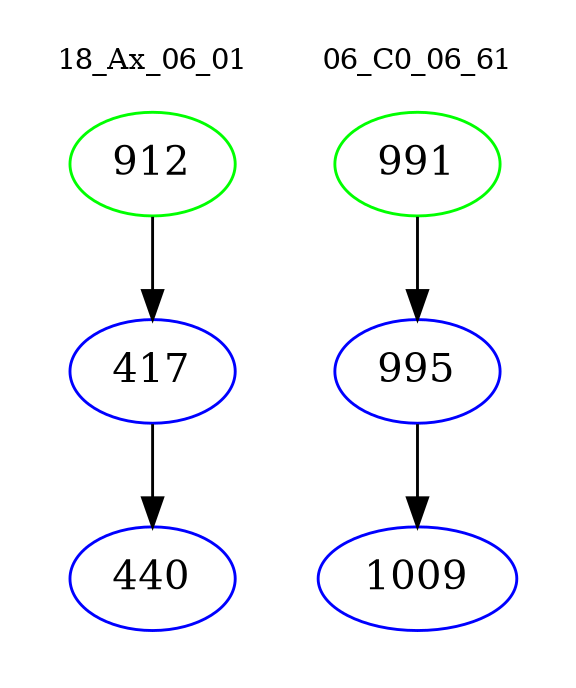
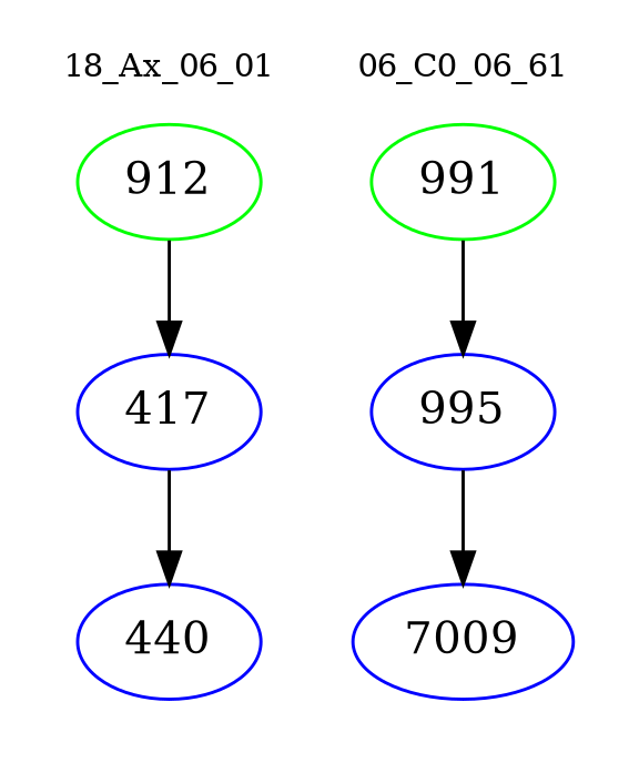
  digraph {
    node [color=blue]
    edge [color=black]
    n1 [color=green label=912]
    n2 [label=417]
    n3 [label=440]
    n4 [color=green label=991]
    n5 [label=995]
-   n6 [label=1009]
+   n6 [label=7009]
    subgraph cluster_1 {
      color=white
      fontsize=10
      label="18_Ax_06_01"
      n1
      n2
      n3
    }
    subgraph cluster_2 {
      color=white
      fontsize=10
      label="06_C0_06_61"
      n4
      n5
      n6
    }
    n1 -> n2
    n2 -> n3
    n4 -> n5
    n5 -> n6
  }
